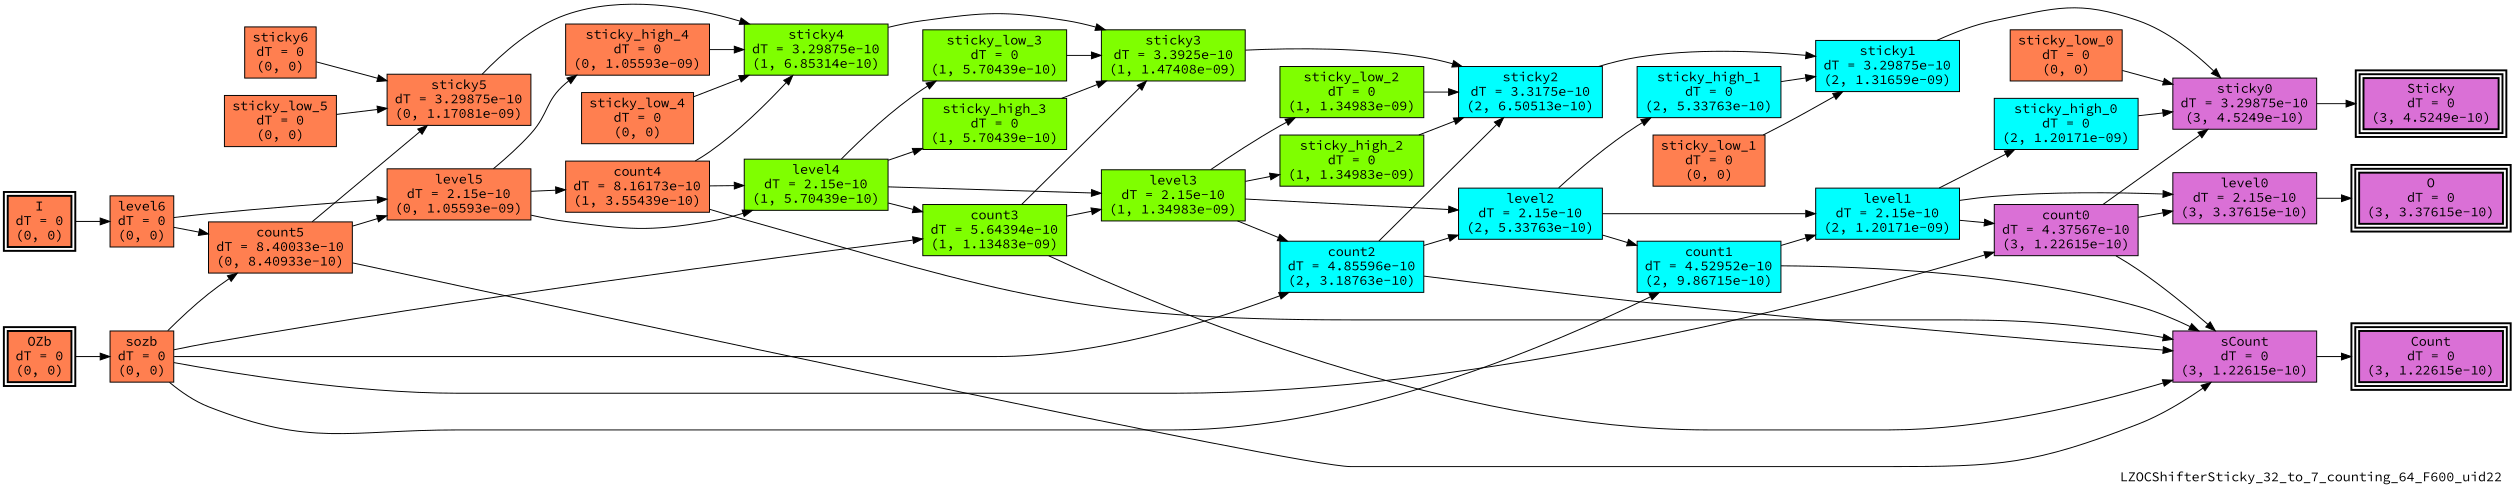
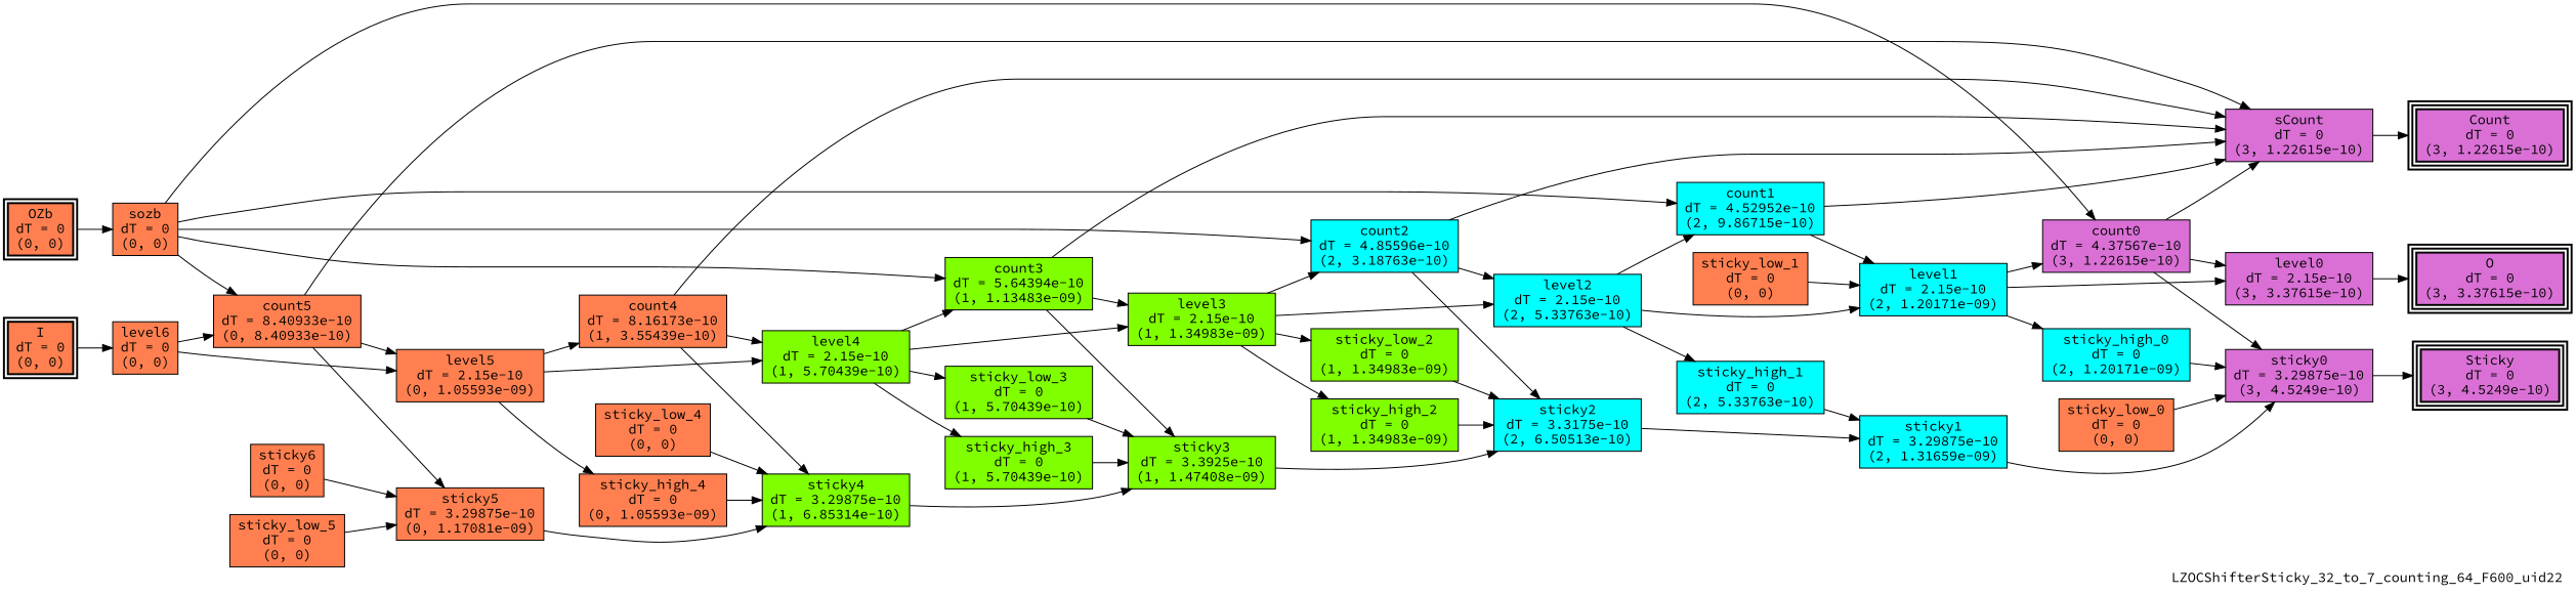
  digraph {
    fontname="Source Code Pro"
    label=LZOCShifterSticky_32_to_7_counting_64_F600_uid22
    labeljust=right
    labelloc=bottom
    nodesep=0.25
    rankdir=LR
    ranksep=0.5
    node [color=black fillcolor=coral fontname="Source Code Pro" peripheries=1 shape=box style=filled]
    edge [arrowhead=normal arrowsize=1.0 arrowtail=normal color=black dir=forward fontname="Source Code Pro"]
    n1 [label="I\ndT = 0\n(0, 0)" peripheries=2 style="bold, filled"]
    n2 [label="OZb\ndT = 0\n(0, 0)" peripheries=2 style="bold, filled"]
    n3 [fillcolor=orchid label="Count\ndT = 0\n(3, 1.22615e-10)" peripheries=3 style="bold, filled"]
    n4 [fillcolor=orchid label="O\ndT = 0\n(3, 3.37615e-10)" peripheries=3 style="bold, filled"]
    n5 [fillcolor=orchid label="Sticky\ndT = 0\n(3, 4.5249e-10)" peripheries=3 style="bold, filled"]
    n6 [label="level6\ndT = 0\n(0, 0)"]
    n7 [label="sozb\ndT = 0\n(0, 0)"]
-   n8 [label="count5\ndT = 8.40033e-10\n(0, 8.40933e-10)"]
+   n8 [label="count5\ndT = 8.40933e-10\n(0, 8.40933e-10)"]
    n9 [label="level5\ndT = 2.15e-10\n(0, 1.05593e-09)"]
    n10 [fillcolor=chartreuse label="count3\ndT = 5.64394e-10\n(1, 1.13483e-09)"]
    n11 [fillcolor=cyan label="count2\ndT = 4.85596e-10\n(2, 3.18763e-10)"]
    n12 [fillcolor=cyan label="count1\ndT = 4.52952e-10\n(2, 9.86715e-10)"]
    n13 [fillcolor=orchid label="count0\ndT = 4.37567e-10\n(3, 1.22615e-10)"]
    n14 [label="sticky5\ndT = 3.29875e-10\n(0, 1.17081e-09)"]
    n15 [fillcolor=orchid label="sCount\ndT = 0\n(3, 1.22615e-10)"]
    n16 [label="count4\ndT = 8.16173e-10\n(1, 3.55439e-10)"]
    n17 [fillcolor=chartreuse label="level4\ndT = 2.15e-10\n(1, 5.70439e-10)"]
    n18 [label="sticky_high_4\ndT = 0\n(0, 1.05593e-09)"]
    n19 [fillcolor=chartreuse label="sticky4\ndT = 3.29875e-10\n(1, 6.85314e-10)"]
    n20 [fillcolor=chartreuse label="level3\ndT = 2.15e-10\n(1, 1.34983e-09)"]
    n21 [fillcolor=chartreuse label="sticky3\ndT = 3.3925e-10\n(1, 1.47408e-09)"]
    n22 [fillcolor=cyan label="level2\ndT = 2.15e-10\n(2, 5.33763e-10)"]
    n23 [fillcolor=cyan label="sticky2\ndT = 3.3175e-10\n(2, 6.50513e-10)"]
    n24 [fillcolor=cyan label="level1\ndT = 2.15e-10\n(2, 1.20171e-09)"]
    n25 [fillcolor=orchid label="level0\ndT = 2.15e-10\n(3, 3.37615e-10)"]
    n26 [fillcolor=orchid label="sticky0\ndT = 3.29875e-10\n(3, 4.5249e-10)"]
    n27 [label="sticky6\ndT = 0\n(0, 0)"]
    n28 [fillcolor=chartreuse label="sticky_high_3\ndT = 0\n(1, 5.70439e-10)"]
    n29 [fillcolor=chartreuse label="sticky_low_3\ndT = 0\n(1, 5.70439e-10)"]
    n30 [label="sticky_low_5\ndT = 0\n(0, 0)"]
    n31 [fillcolor=chartreuse label="sticky_high_2\ndT = 0\n(1, 1.34983e-09)"]
    n32 [fillcolor=chartreuse label="sticky_low_2\ndT = 0\n(1, 1.34983e-09)"]
    n33 [label="sticky_low_4\ndT = 0\n(0, 0)"]
    n34 [fillcolor=cyan label="sticky_high_1\ndT = 0\n(2, 5.33763e-10)"]
    n35 [fillcolor=cyan label="sticky1\ndT = 3.29875e-10\n(2, 1.31659e-09)"]
    n36 [fillcolor=cyan label="sticky_high_0\ndT = 0\n(2, 1.20171e-09)"]
    n37 [label="sticky_low_1\ndT = 0\n(0, 0)"]
    n38 [label="sticky_low_0\ndT = 0\n(0, 0)"]
    subgraph sub_1 {
      rank=same
      n1
      n2
    }
    subgraph sub_2 {
      rank=same
      n3
      n4
      n5
    }
    n1 -> n6
    n2 -> n7
    n6 -> n8
    n6 -> n9
    n7 -> n8
    n7 -> n10
    n7 -> n11
    n7 -> n12
    n7 -> n13
    n8 -> n9
    n8 -> n14
    n8 -> n15
    n9 -> n16
    n9 -> n17
    n9 -> n18
    n10 -> n15
    n10 -> n20
    n10 -> n21
    n11 -> n15
    n11 -> n22
    n11 -> n23
    n12 -> n15
    n12 -> n24
    n13 -> n15
    n13 -> n25
    n13 -> n26
    n14 -> n19
    n15 -> n3
    n16 -> n15
    n16 -> n17
    n16 -> n19
    n17 -> n10
    n17 -> n20
    n17 -> n28
    n17 -> n29
    n18 -> n19
    n19 -> n21
    n20 -> n11
    n20 -> n22
    n20 -> n31
    n20 -> n32
    n21 -> n23
    n22 -> n12
    n22 -> n24
    n22 -> n34
    n23 -> n35
    n24 -> n13
    n24 -> n25
    n24 -> n36
    n25 -> n4
    n26 -> n5
    n27 -> n14
    n28 -> n21
    n29 -> n21
    n30 -> n14
    n31 -> n23
    n32 -> n23
    n33 -> n19
    n34 -> n35
    n35 -> n26
    n36 -> n26
-   n37 -> n35
+   n37 -> n24
    n38 -> n26
  }
